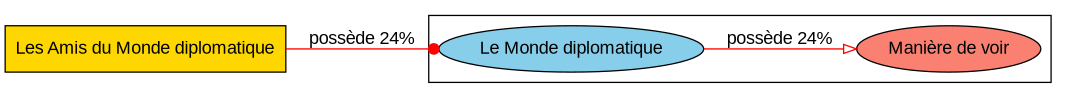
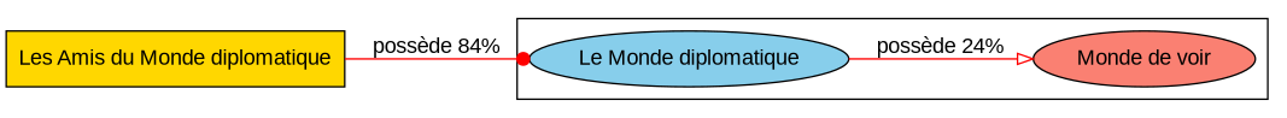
  digraph {
    fontname="Liberation Sans"
    rankdir=LR
    node [fontname="Liberation Sans" style=filled]
    edge [color=red fontname="Liberation Sans"]
    n1 [fillcolor=skyblue label="Le Monde diplomatique"]
-   n2 [fillcolor=salmon label="Manière de voir"]
+   n2 [fillcolor=salmon label="Monde de voir"]
    n3 [fillcolor=gold label="Les Amis du Monde diplomatique" shape=box]
    subgraph cluster_1 {
      n1
      n2
    }
    subgraph sub_2 {
      n3
    }
    n1 -> n2 [arrowhead=onormal label="possède 24%"]
-   n3 -> n1 [arrowhead=dot label="possède 24%"]
+   n3 -> n1 [arrowhead=dot label="possède 84%"]
  }
